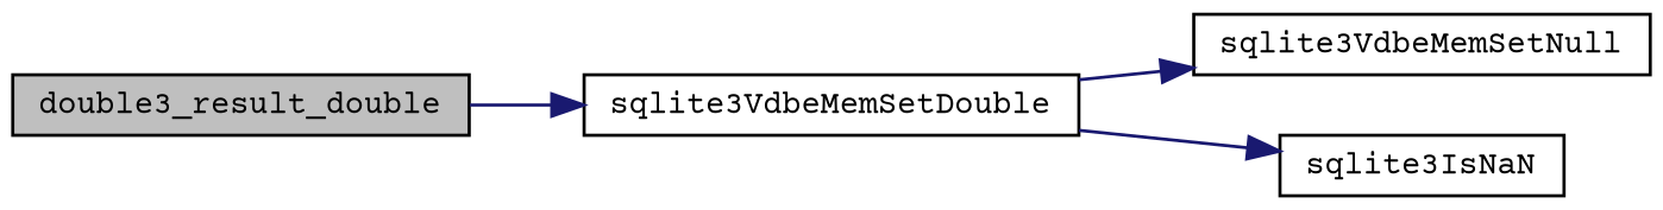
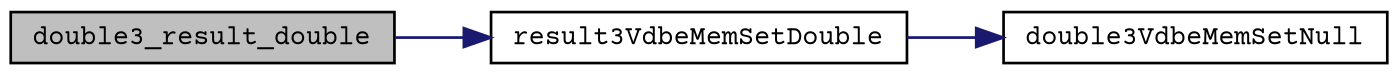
  digraph {
    fontname="Courier Prime"
    rankdir=LR
    node [color=black fillcolor=white fontname="Courier Prime" fontsize=10 shape=record style=filled]
    edge [color=midnightblue fontname="Courier Prime" fontsize=10 labelfontname=Helvetica labelfontsize=10 style=solid]
    n1 [fillcolor=grey75 fontcolor=black height=0.2 label=double3_result_double width=0.4]
-   n2 [height=0.2 label=sqlite3VdbeMemSetDouble width=0.4]
-   n3 [height=0.2 label=sqlite3VdbeMemSetNull width=0.4]
-   n4 [height=0.2 label=sqlite3IsNaN width=0.4]
+   n2 [height=0.2 label=result3VdbeMemSetDouble width=0.4]
+   n3 [height=0.2 label=double3VdbeMemSetNull width=0.4]
    n1 -> n2
    n2 -> n3
-   n2 -> n4
  }
